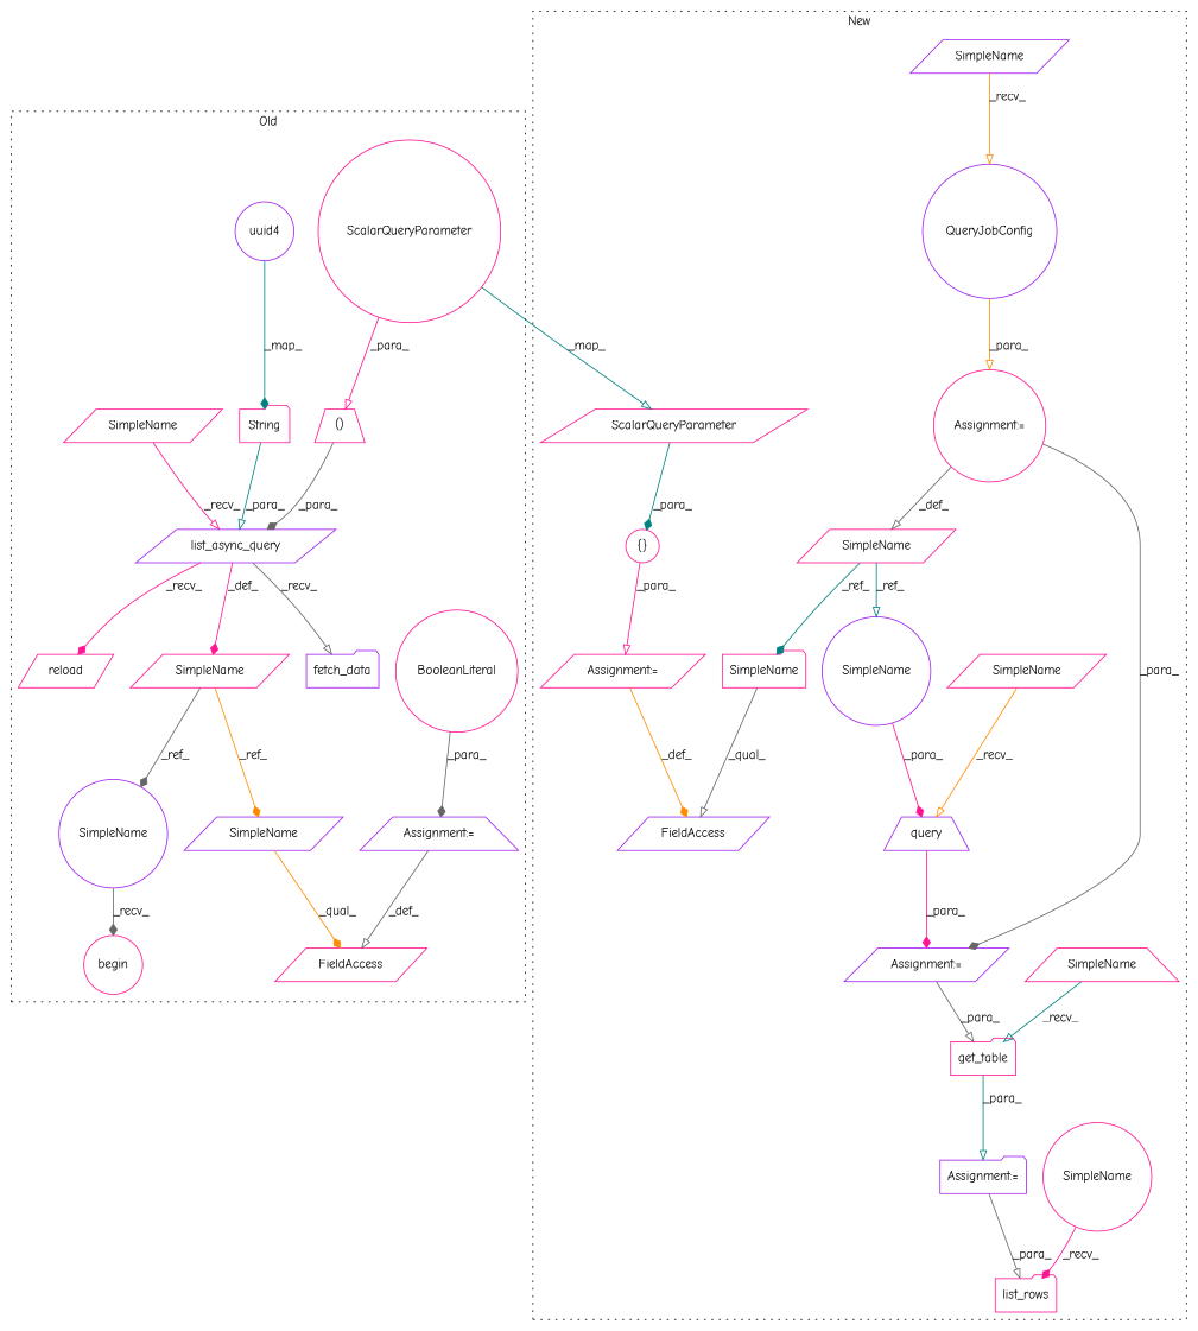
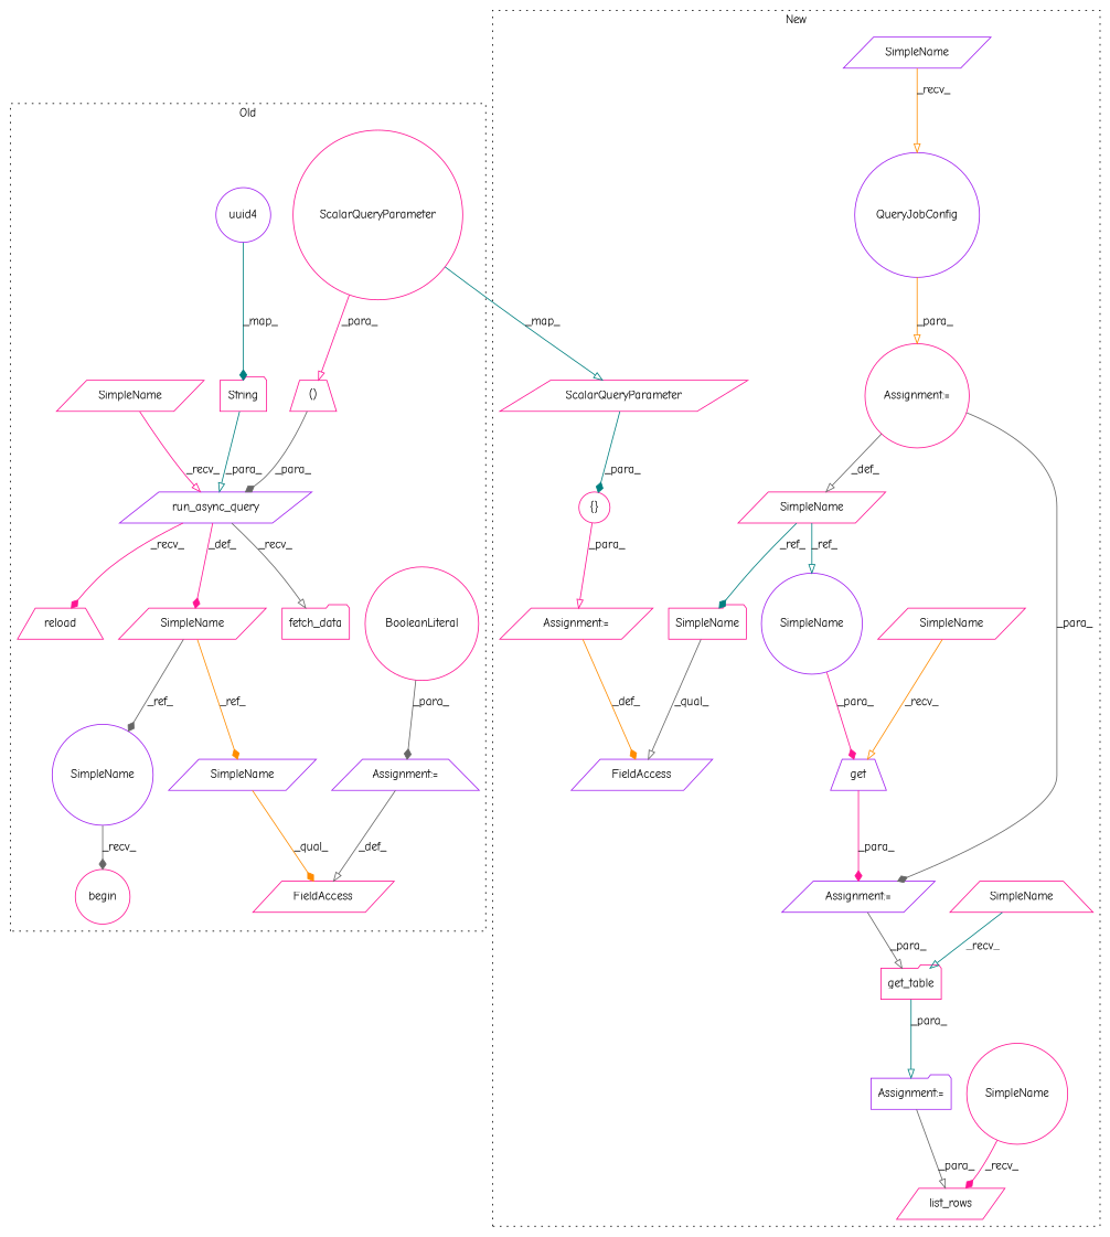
  digraph {
    fontname="Comic Neue"
    node [a=32 color=deeppink fontname="Comic Neue" l=1 s=1675 shape=parallelogram]
    edge [arrowhead=onormal color=gray40 fontname="Comic Neue"]
-   n1 [l=8 label=reload s=1821]
+   n1 [l=8 label=reload s=1821 shape=trapezium]
    n2 [l="7,1" label=String s="1497,1516" shape=folder]
-   n3 [color=purple l="16,2" label=list_async_query s="1481,1667"]
+   n3 [color=purple l="16,2" label=run_async_query s="1481,1667"]
    n4 [a=22 l=24 label=FieldAccess]
    n5 [a=42 l=9 label=SimpleName s=1464]
    n6 [l=7 label=begin s=1721 shape=circle]
-   n7 [color=purple l=12 label=fetch_data s=1916 shape=folder]
+   n7 [l=12 label=fetch_data s=1916 shape=folder]
    n8 [color=purple l=7 label=uuid4 s=1509 shape=circle]
    n9 [a=7 color=purple label="Assignment:=" s=1699 shape=trapezium]
    n10 [a=9 l=5 label=BooleanLiteral s=1700 shape=circle]
    n11 [l="21,1" label=ScalarQueryParameter s="1606,1666" shape=circle]
    n12 [a=106 l=138 label="()" s=1529 shape=trapezium]
    n13 [a=42 l=6 label=SimpleName s=1474]
    n14 [a=42 color=purple l=9 label=SimpleName s=1711 shape=circle]
    n15 [a=42 color=purple l=9 label=SimpleName]
-   n16 [color=purple l="6,1" label=query s="1868,1890" shape=trapezium]
+   n16 [color=purple l="6,1" label=get s="1868,1890" shape=trapezium]
    n17 [a=7 color=purple label="Assignment:=" s=1860]
    n18 [a=7 color=purple label="Assignment:=" s=1975 shape=folder]
-   n19 [l="10,1" label=list_rows s="2091,2106" shape=folder]
+   n19 [l="10,1" label=list_rows s="2091,2106"]
    n20 [color=purple l=16 label=QueryJobConfig s=1783 shape=circle]
    n21 [a=42 l=10 label=SimpleName s=1763]
    n22 [a=22 color=purple l=27 label=FieldAccess s=1805]
    n23 [l="10,1" label=get_table s="1983,2014" shape=folder]
    n24 [a=7 label="Assignment:=" s=1773 shape=circle]
    n25 [a=7 label="Assignment:=" s=1832]
    n26 [l="21,1" label=ScalarQueryParameter s="1695,1755"]
    n27 [a=4 l="1,1" label="{}" s="1629,1756" shape=circle]
    n28 [a=42 l=6 label=SimpleName s=1861]
    n29 [a=42 l=6 label=SimpleName s=2084 shape=circle]
    n30 [a=42 l=6 label=SimpleName s=1976 shape=trapezium]
    n31 [a=42 color=purple l=8 label=SimpleName s=1774]
    n32 [a=42 color=purple l=10 label=SimpleName s=1880 shape=circle]
    n33 [a=42 l=10 label=SimpleName s=1805 shape=folder]
    subgraph cluster_1 {
      label=Old
      style=dotted
      n1
      n2
      n3
      n4
      n5
      n6
      n7
      n8
      n9
      n10
      n11
      n12
      n13
      n14
      n15
    }
    subgraph cluster_2 {
      label=New
      style=dotted
      n16
      n17
      n18
      n19
      n20
      n21
      n22
      n23
      n24
      n25
      n26
      n27
      n28
      n29
      n30
      n31
      n32
      n33
    }
    n2 -> n3 [color=teal label=_para_]
    n3 -> n1 [arrowhead=diamond color=deeppink label=_recv_]
    n3 -> n5 [arrowhead=diamond color=deeppink label=_def_]
    n3 -> n7 [label=_recv_]
    n5 -> n14 [arrowhead=diamond label=_ref_]
    n5 -> n15 [arrowhead=diamond color=darkorange label=_ref_]
    n8 -> n2 [arrowhead=diamond color=teal label=_map_]
    n9 -> n4 [label=_def_]
    n10 -> n9 [arrowhead=diamond label=_para_]
    n11 -> n12 [color=deeppink label=_para_]
    n11 -> n26 [color=teal label=_map_]
    n12 -> n3 [arrowhead=diamond label=_para_]
    n13 -> n3 [color=deeppink label=_recv_]
    n14 -> n6 [arrowhead=diamond label=_recv_]
    n15 -> n4 [arrowhead=diamond color=darkorange label=_qual_]
    n16 -> n17 [arrowhead=diamond color=deeppink label=_para_]
    n17 -> n23 [label=_para_]
    n18 -> n19 [label=_para_]
    n20 -> n24 [color=darkorange label=_para_]
    n21 -> n32 [color=teal label=_ref_]
    n21 -> n33 [arrowhead=diamond color=teal label=_ref_]
    n23 -> n18 [color=teal label=_para_]
    n24 -> n17 [arrowhead=diamond label=_para_]
    n24 -> n21 [label=_def_]
    n25 -> n22 [arrowhead=diamond color=darkorange label=_def_]
    n26 -> n27 [arrowhead=diamond color=teal label=_para_]
    n27 -> n25 [color=deeppink label=_para_]
    n28 -> n16 [color=darkorange label=_recv_]
    n29 -> n19 [arrowhead=diamond color=deeppink label=_recv_]
    n30 -> n23 [color=teal label=_recv_]
    n31 -> n20 [color=darkorange label=_recv_]
    n32 -> n16 [arrowhead=diamond color=deeppink label=_para_]
    n33 -> n22 [label=_qual_]
  }
